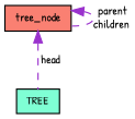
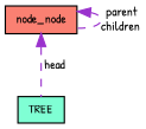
  digraph {
    fontname="Patrick Hand"
    node [color=black fontname="Patrick Hand" fontsize=10 shape=record style=filled]
    edge [color=darkorchid3 dir=back fontname="Patrick Hand" fontsize=10 labelfontname=Helvetica labelfontsize=10 style=dashed]
    n1 [fillcolor=aquamarine fontcolor=black height=0.2 label=TREE width=0.4]
-   n2 [fillcolor=salmon height=0.2 label=tree_node width=0.4]
+   n2 [fillcolor=salmon height=0.2 label=node_node width=0.4]
    n2 -> n1 [label=" head"]
    n2 -> n2 [label=" parent\nchildren"]
  }
